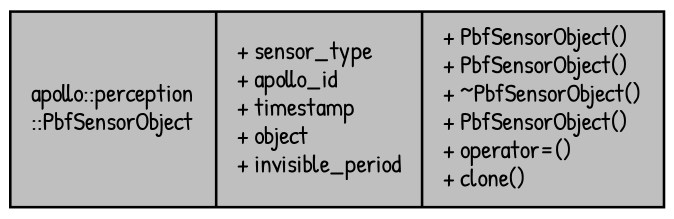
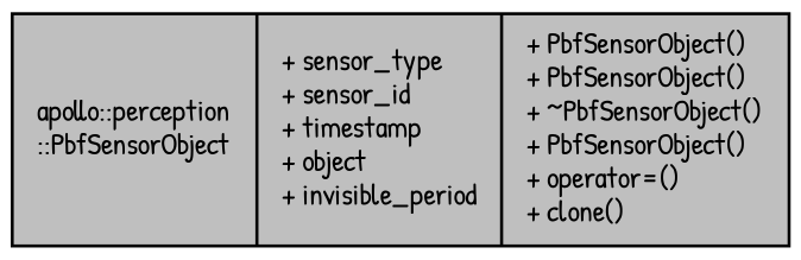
  digraph {
    rankdir=LR
    fontname="Patrick Hand"
-   n1 [color=black fillcolor=grey75 fontcolor=black fontname="Patrick Hand" fontsize=10 height=0.2 label="{apollo::perception\l::PbfSensorObject\n|+ sensor_type\l+ apollo_id\l+ timestamp\l+ object\l+ invisible_period\l|+ PbfSensorObject()\l+ PbfSensorObject()\l+ ~PbfSensorObject()\l+ PbfSensorObject()\l+ operator=()\l+ clone()\l}" shape=record style=filled width=0.4]
+   n1 [color=black fillcolor=grey75 fontcolor=black fontname="Patrick Hand" fontsize=10 height=0.2 label="{apollo::perception\l::PbfSensorObject\n|+ sensor_type\l+ sensor_id\l+ timestamp\l+ object\l+ invisible_period\l|+ PbfSensorObject()\l+ PbfSensorObject()\l+ ~PbfSensorObject()\l+ PbfSensorObject()\l+ operator=()\l+ clone()\l}" shape=record style=filled width=0.4]
  }
